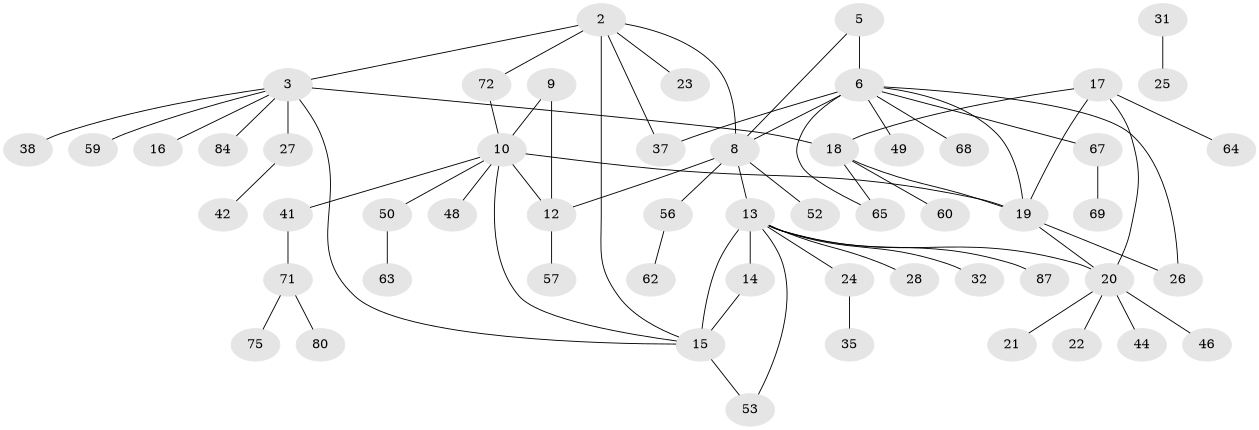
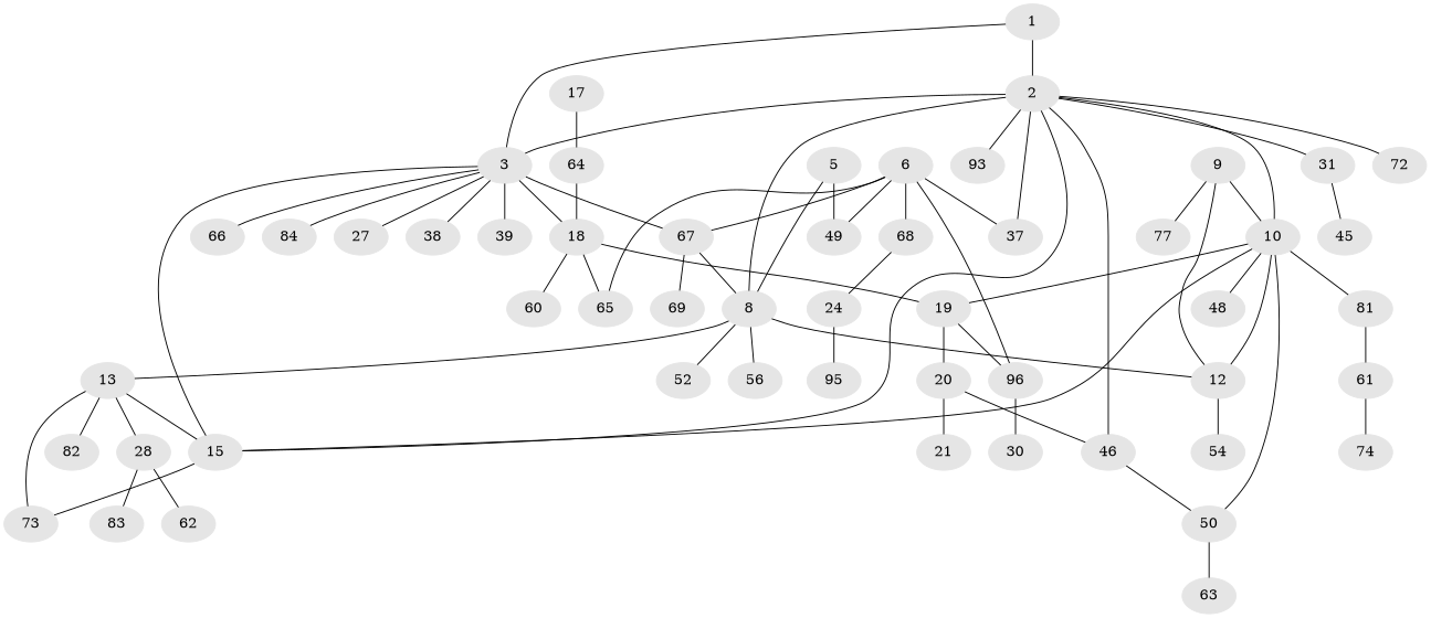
  graph {
    node [color=gray90 style=filled]
    2 [super="+4"]
    3 [super="+58"]
    8 [super="+33"]
    10 [super="+11"]
    15 [super="+61"]
-   23
+   23 [label=93]
    31
    46
    72
    37
+   1
    18 [super="+29"]
    27 [super="+78"]
    38
-   59
-   66 [label=16]
+   59 [label=39]
+   66
    67 [super="+70"]
    84
    6 [super="+7"]
    19 [super="+55"]
-   26 [super="+47"]
+   26 [super="+47" label=96]
    49
    65
    68
    12 [super="+57"]
    13 [super="+16"]
    52
    56
-   41
+   41 [label=81]
    48
    50 [super="+81"]
-   53
-   45 [super="+51" label=25]
+   53 [label=73]
+   45 [super="+51"]
    60
-   42
    69
    5 [super="+73"]
    20 [super="+43"]
-   54 [label=57]
-   14 [super="+34"]
+   30
+   54
    24 [super="+25"]
    28 [super="+40"]
-   32
-   82 [label=87]
+   82
    9 [super="+39"]
-   71 [super="+74"]
+   77
+   71 [super="+74" label=61]
    63
    21
-   22
-   44
-   35
+   35 [label=95]
    62
+   83
    17 [super="+36"]
    64
-   75
-   80
+   75 [label=74]
    2 -- 3 [weight=2]
    2 -- 8
-   72 -- 10
+   2 -- 10
    2 -- 15
    2 -- 23
+   2 -- 31
+   2 -- 46
    2 -- 72
    2 -- 37
    3 -- 15
    3 -- 18
    3 -- 27
    3 -- 38
    3 -- 59
    3 -- 66
+   3 -- 67
    3 -- 84
    8 -- 12
    8 -- 13
    8 -- 52
    8 -- 56
    10 -- 15
    10 -- 19
    10 -- 12 [weight=2]
    10 -- 41
    10 -- 48
    10 -- 50
    15 -- 53
    31 -- 45
+   46 -- 50
+   1 -- 2 [weight=2]
+   1 -- 3
    18 -- 19
    18 -- 65
    18 -- 60
-   27 -- 42
    67 -- 69
-   6 -- 8 [weight=2]
+   67 -- 8 [weight=2]
    6 -- 37
    6 -- 67
-   6 -- 19
    6 -- 26
    6 -- 49
    6 -- 65
    6 -- 68
    19 -- 26
    19 -- 20
+   26 -- 30
    12 -- 54
    13 -- 15 [weight=2]
    13 -- 53
-   13 -- 20
-   13 -- 14 [weight=2]
-   13 -- 24
+   68 -- 24
    13 -- 28
-   13 -- 32
    13 -- 82
    41 -- 71
    50 -- 63
    5 -- 8
-   5 -- 6 [weight=2]
+   5 -- 49 [weight=2]
    20 -- 46
    20 -- 21
-   20 -- 22
-   20 -- 44
-   14 -- 15
    24 -- 35
-   56 -- 62
+   28 -- 62
+   28 -- 83
    9 -- 10 [weight=2]
    9 -- 12
+   9 -- 77
    71 -- 75
-   71 -- 80
-   17 -- 18
-   17 -- 19
-   17 -- 20
+   64 -- 18
    17 -- 64
  }
